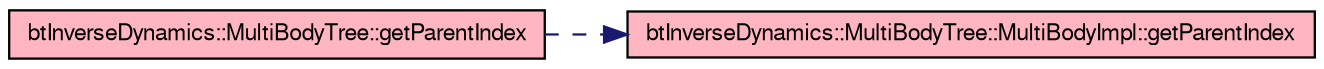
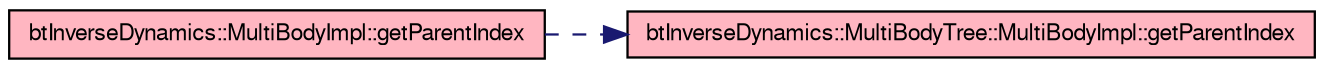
  digraph {
    rankdir=LR
    node [color=black fillcolor=lightpink fontname=FreeSans fontsize=10 shape=record style=filled]
-   n1 [fontcolor=black height=0.2 label="btInverseDynamics::MultiBodyTree::getParentIndex" width=0.4]
+   n1 [fontcolor=black height=0.2 label="btInverseDynamics::MultiBodyImpl::getParentIndex" width=0.4]
    n2 [height=0.2 label="btInverseDynamics::MultiBodyTree::MultiBodyImpl::getParentIndex" width=0.4]
    n1 -> n2 [color=midnightblue fontname=FreeSans fontsize=10 labelfontname=FreeSans labelfontsize=10 style=dashed]
  }
